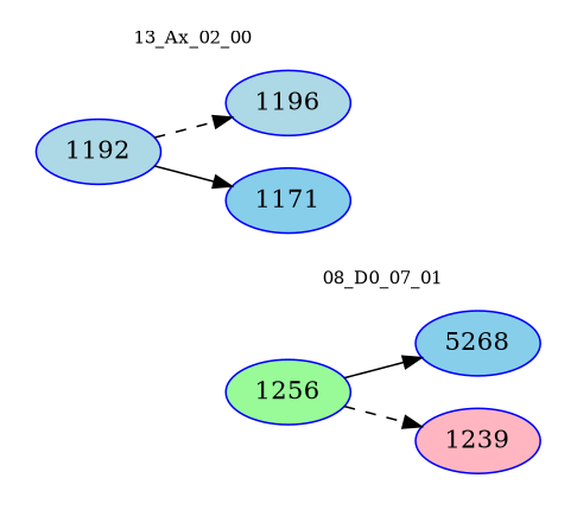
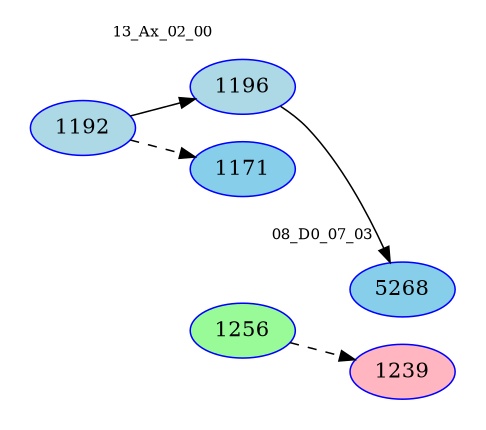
  digraph {
    rankdir=LR
    node [color=blue fillcolor=lightblue style=filled]
    edge [color=black style=dashed]
    n1 [label=1192]
    n2 [fillcolor=skyblue label=1171]
    n3 [label=1196]
    n4 [fillcolor=palegreen label=1256]
    n5 [fillcolor=lightpink label=1239]
    n6 [fillcolor=skyblue label=5268]
    subgraph cluster_1 {
      color=white
      fontsize=10
      label="13_Ax_02_00"
      n1
      n2
      n3
    }
    subgraph cluster_2 {
      color=white
      fontsize=10
-     label="08_D0_07_01"
+     label="08_D0_07_03"
      n4
      n5
      n6
    }
-   n1 -> n2 [style=solid]
-   n1 -> n3
+   n1 -> n2
+   n1 -> n3 [style=solid]
    n4 -> n5
-   n4 -> n6 [style=solid]
+   n3 -> n6 [style=solid]
  }
